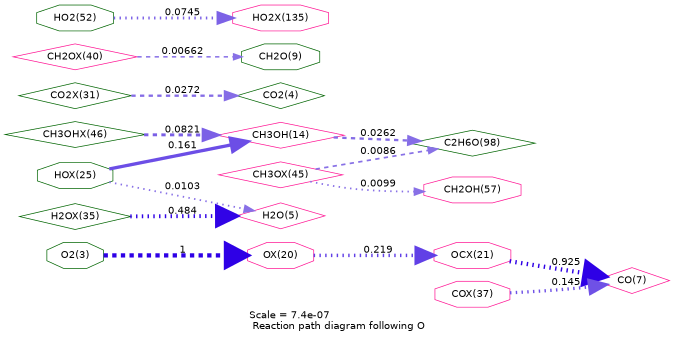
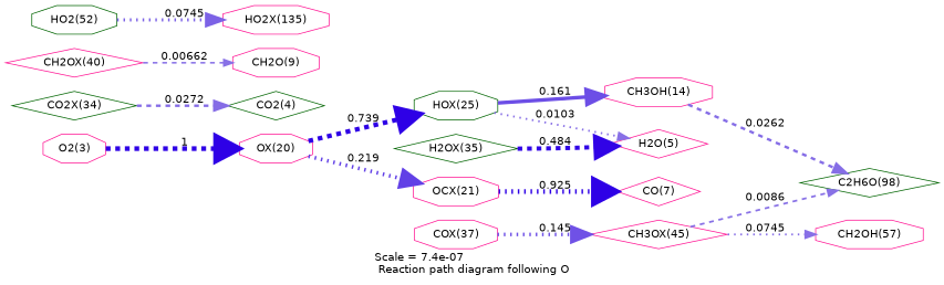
  digraph {
    fontname=Helvetica
    label="Scale = 7.4e-07\l Reaction path diagram following O"
    rankdir=LR
    node [color=deeppink fontname=Helvetica shape=diamond]
    edge [color="0.7, 0.51, 0.9" fontname=Helvetica style=dashed]
-   n1 [color=darkgreen label="O2(3)" shape=octagon]
+   n1 [label="O2(3)" shape=octagon]
    n2 [label="OX(20)" shape=octagon]
    n3 [color=darkgreen label="HOX(25)" shape=octagon]
    n4 [label="OCX(21)" shape=octagon]
-   n5 [label="CH3OH(14)"]
+   n5 [label="CH3OH(14)" shape=octagon]
    n6 [label="H2O(5)"]
    n7 [label="CO(7)"]
    n8 [color=darkgreen label="C2H6O(98)"]
    n9 [label="CH3OX(45)"]
    n10 [label="CH2OH(57)" shape=octagon]
    n11 [color=darkgreen label="CO2(4)"]
-   n12 [color=darkgreen label="CH3OHX(46)"]
    n13 [color=darkgreen label="H2OX(35)"]
    n14 [label="CH2OX(40)"]
-   n15 [color=darkgreen label="CH2O(9)" shape=octagon]
+   n15 [label="CH2O(9)" shape=octagon]
    n16 [color=darkgreen label="HO2(52)" shape=octagon]
    n17 [label="HO2X(135)" shape=octagon]
    n18 [label="COX(37)" shape=octagon]
-   n19 [color=darkgreen label="CO2X(31)"]
+   n19 [color=darkgreen label="CO2X(34)"]
    n1 -> n2 [arrowsize=3 color="0.7, 1.5, 0.9" label=" 1" penwidth=6]
+   n2 -> n3 [arrowsize=2.89 color="0.7, 1.24, 0.9" label=" 0.739" penwidth=5.77]
    n2 -> n4 [arrowsize=2.43 color="0.7, 0.719, 0.9" label=" 0.219" penwidth=4.86 style=dotted]
    n3 -> n5 [arrowsize=2.31 color="0.7, 0.661, 0.9" label=" 0.161" penwidth=4.62 style=bold]
    n3 -> n6 [arrowsize=1.27 label=" 0.0103" penwidth=2.55 style=dotted]
    n4 -> n7 [arrowsize=2.97 color="0.7, 1.43, 0.9" label=" 0.925" penwidth=5.94 style=dotted]
    n5 -> n8 [arrowsize=1.62 color="0.7, 0.526, 0.9" label=" 0.0262" penwidth=3.25]
    n9 -> n8 [arrowsize=1.2 color="0.7, 0.509, 0.9" label=" 0.0086" penwidth=2.41]
-   n9 -> n10 [arrowsize=1.26 label=" 0.0099" penwidth=2.52 style=dotted]
-   n12 -> n5 [arrowsize=2.06 color="0.7, 0.582, 0.9" label=" 0.0821" penwidth=4.11]
-   n13 -> n6 [arrowsize=2.73 color="0.7, 0.984, 0.9" label=" 0.484" penwidth=5.45 style=dotted]
+   n9 -> n10 [arrowsize=1.26 label=" 0.0745" penwidth=2.52 style=dotted]
+   n13 -> n6 [arrowsize=2.73 color="0.7, 0.984, 0.9" label=" 0.484" penwidth=5.45]
    n14 -> n15 [arrowsize=1.11 color="0.7, 0.507, 0.9" label=" 0.00662" penwidth=2.21]
    n16 -> n17 [arrowsize=2.02 color="0.7, 0.574, 0.9" label=" 0.0745" penwidth=4.04 style=dotted]
-   n18 -> n7 [arrowsize=2.27 color="0.7, 0.645, 0.9" label=" 0.145" penwidth=4.54 style=dotted]
+   n18 -> n9 [arrowsize=2.27 color="0.7, 0.645, 0.9" label=" 0.145" penwidth=4.54 style=dotted]
    n19 -> n11 [arrowsize=1.64 color="0.7, 0.527, 0.9" label=" 0.0272" penwidth=3.28]
  }
